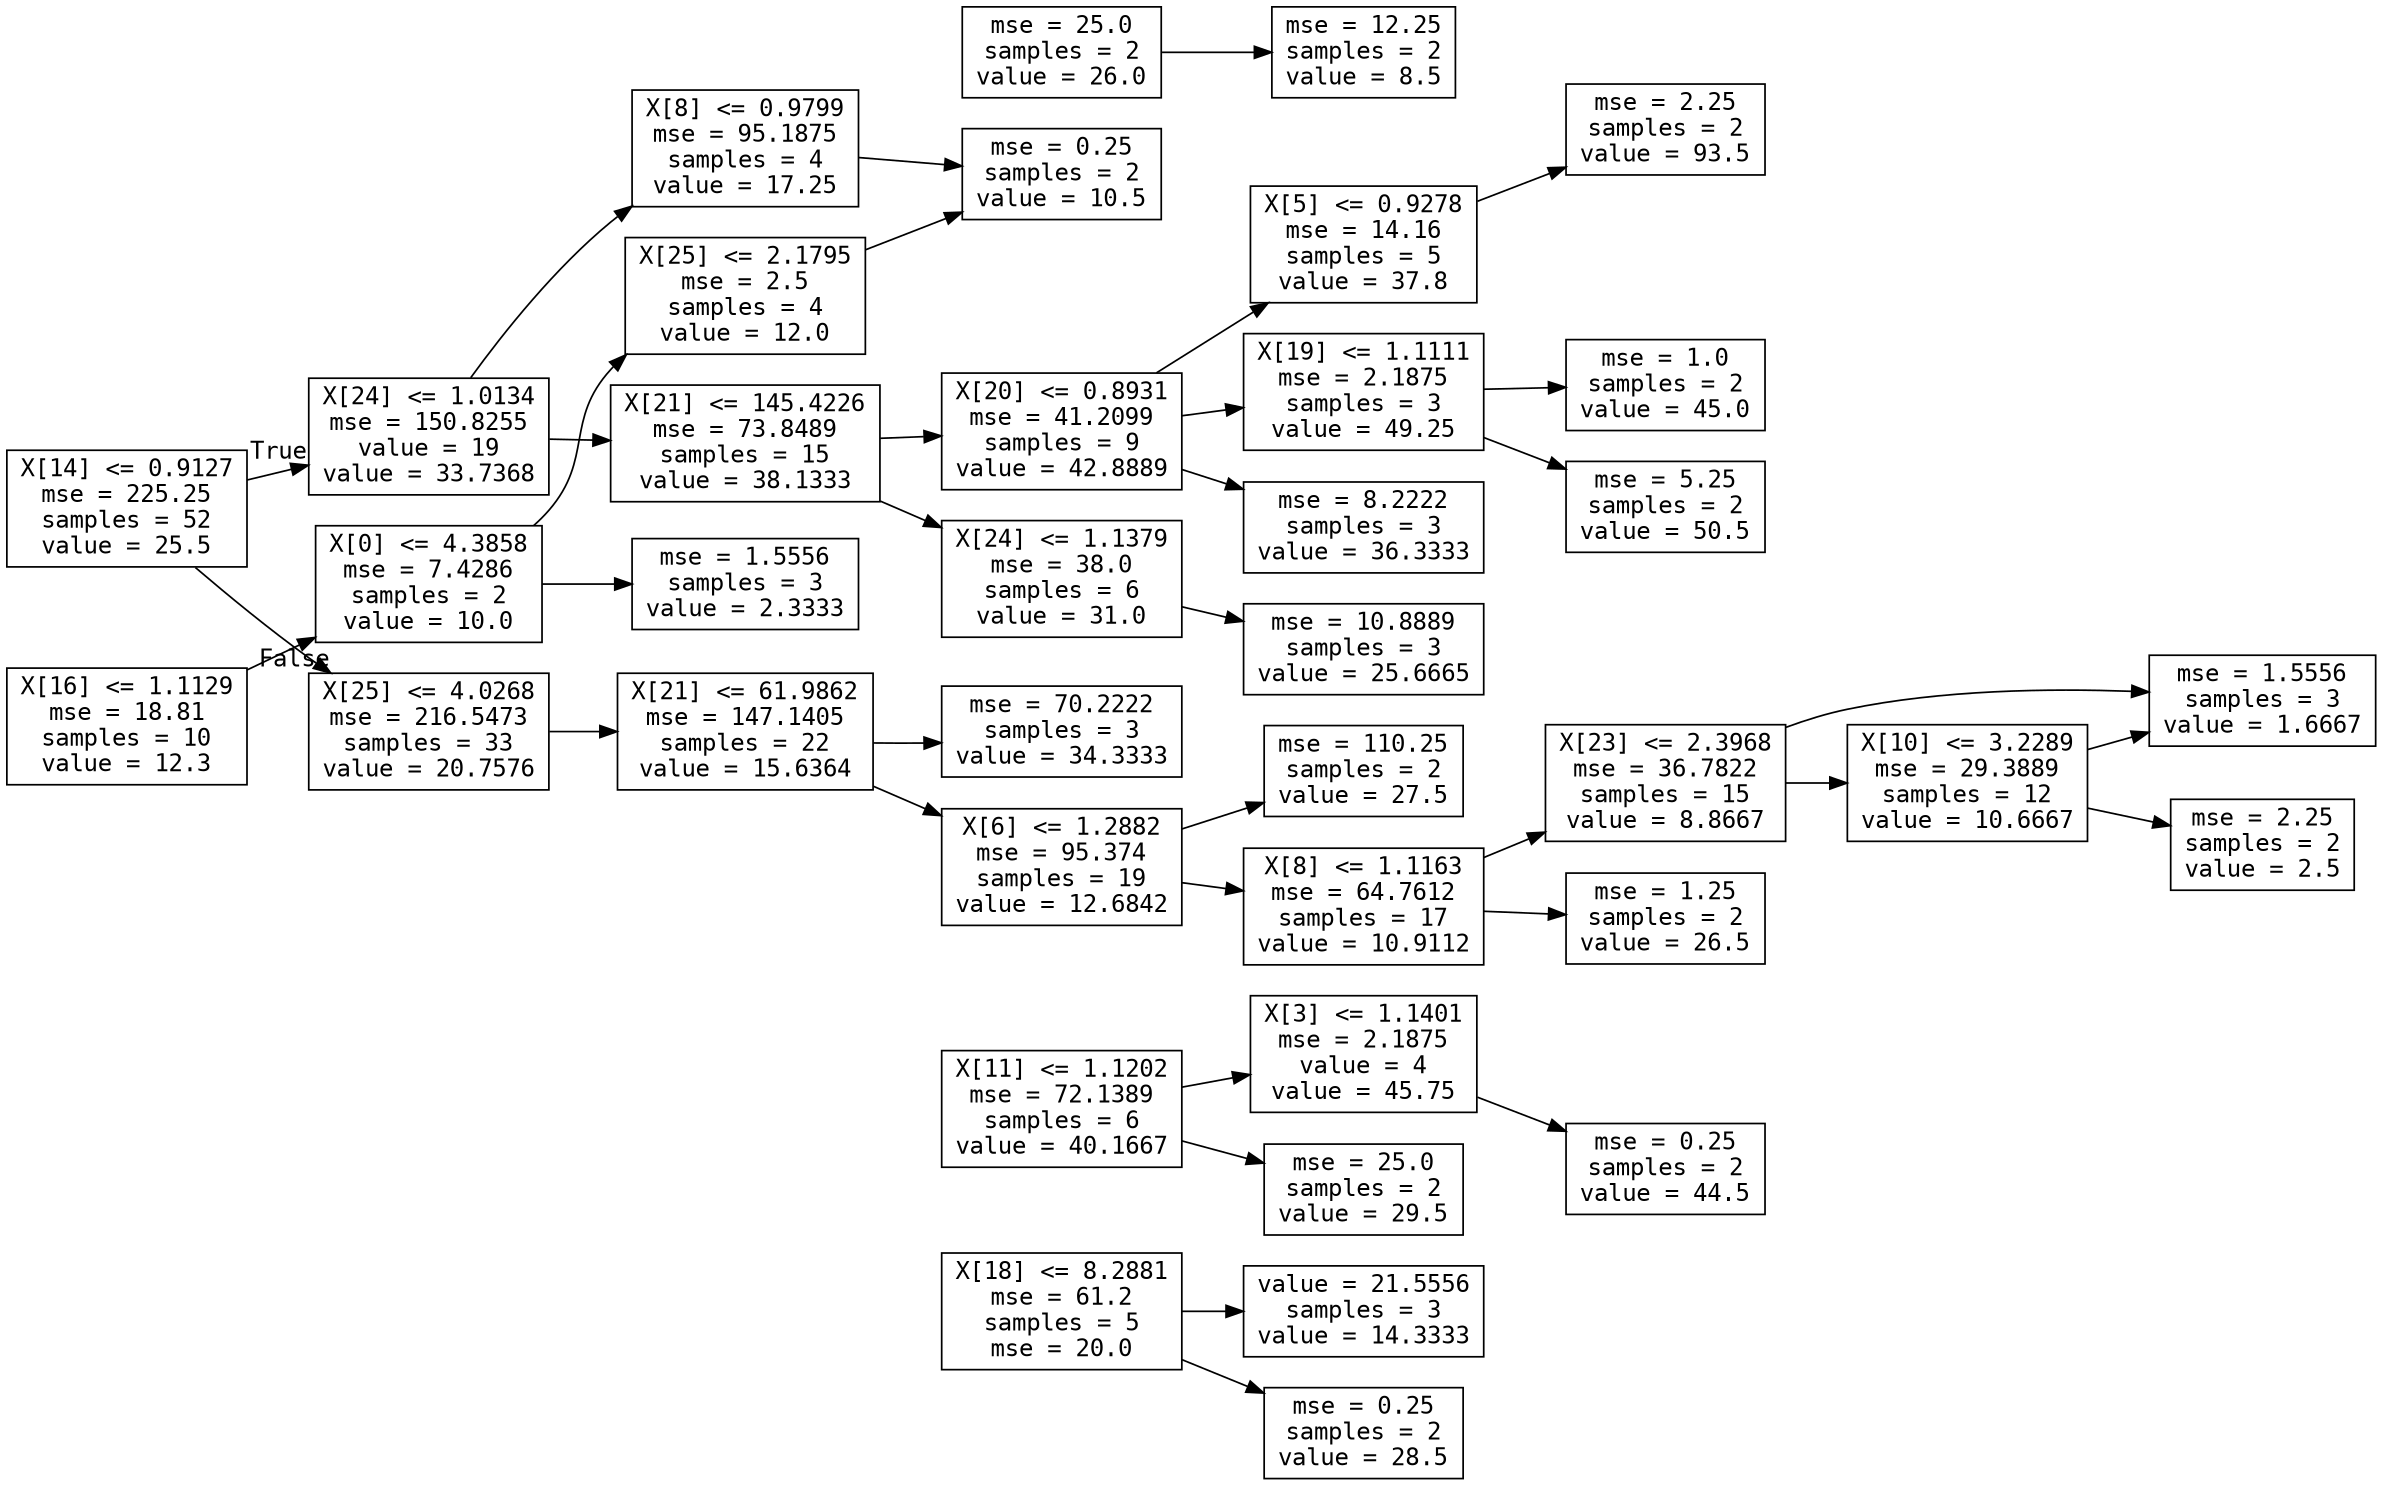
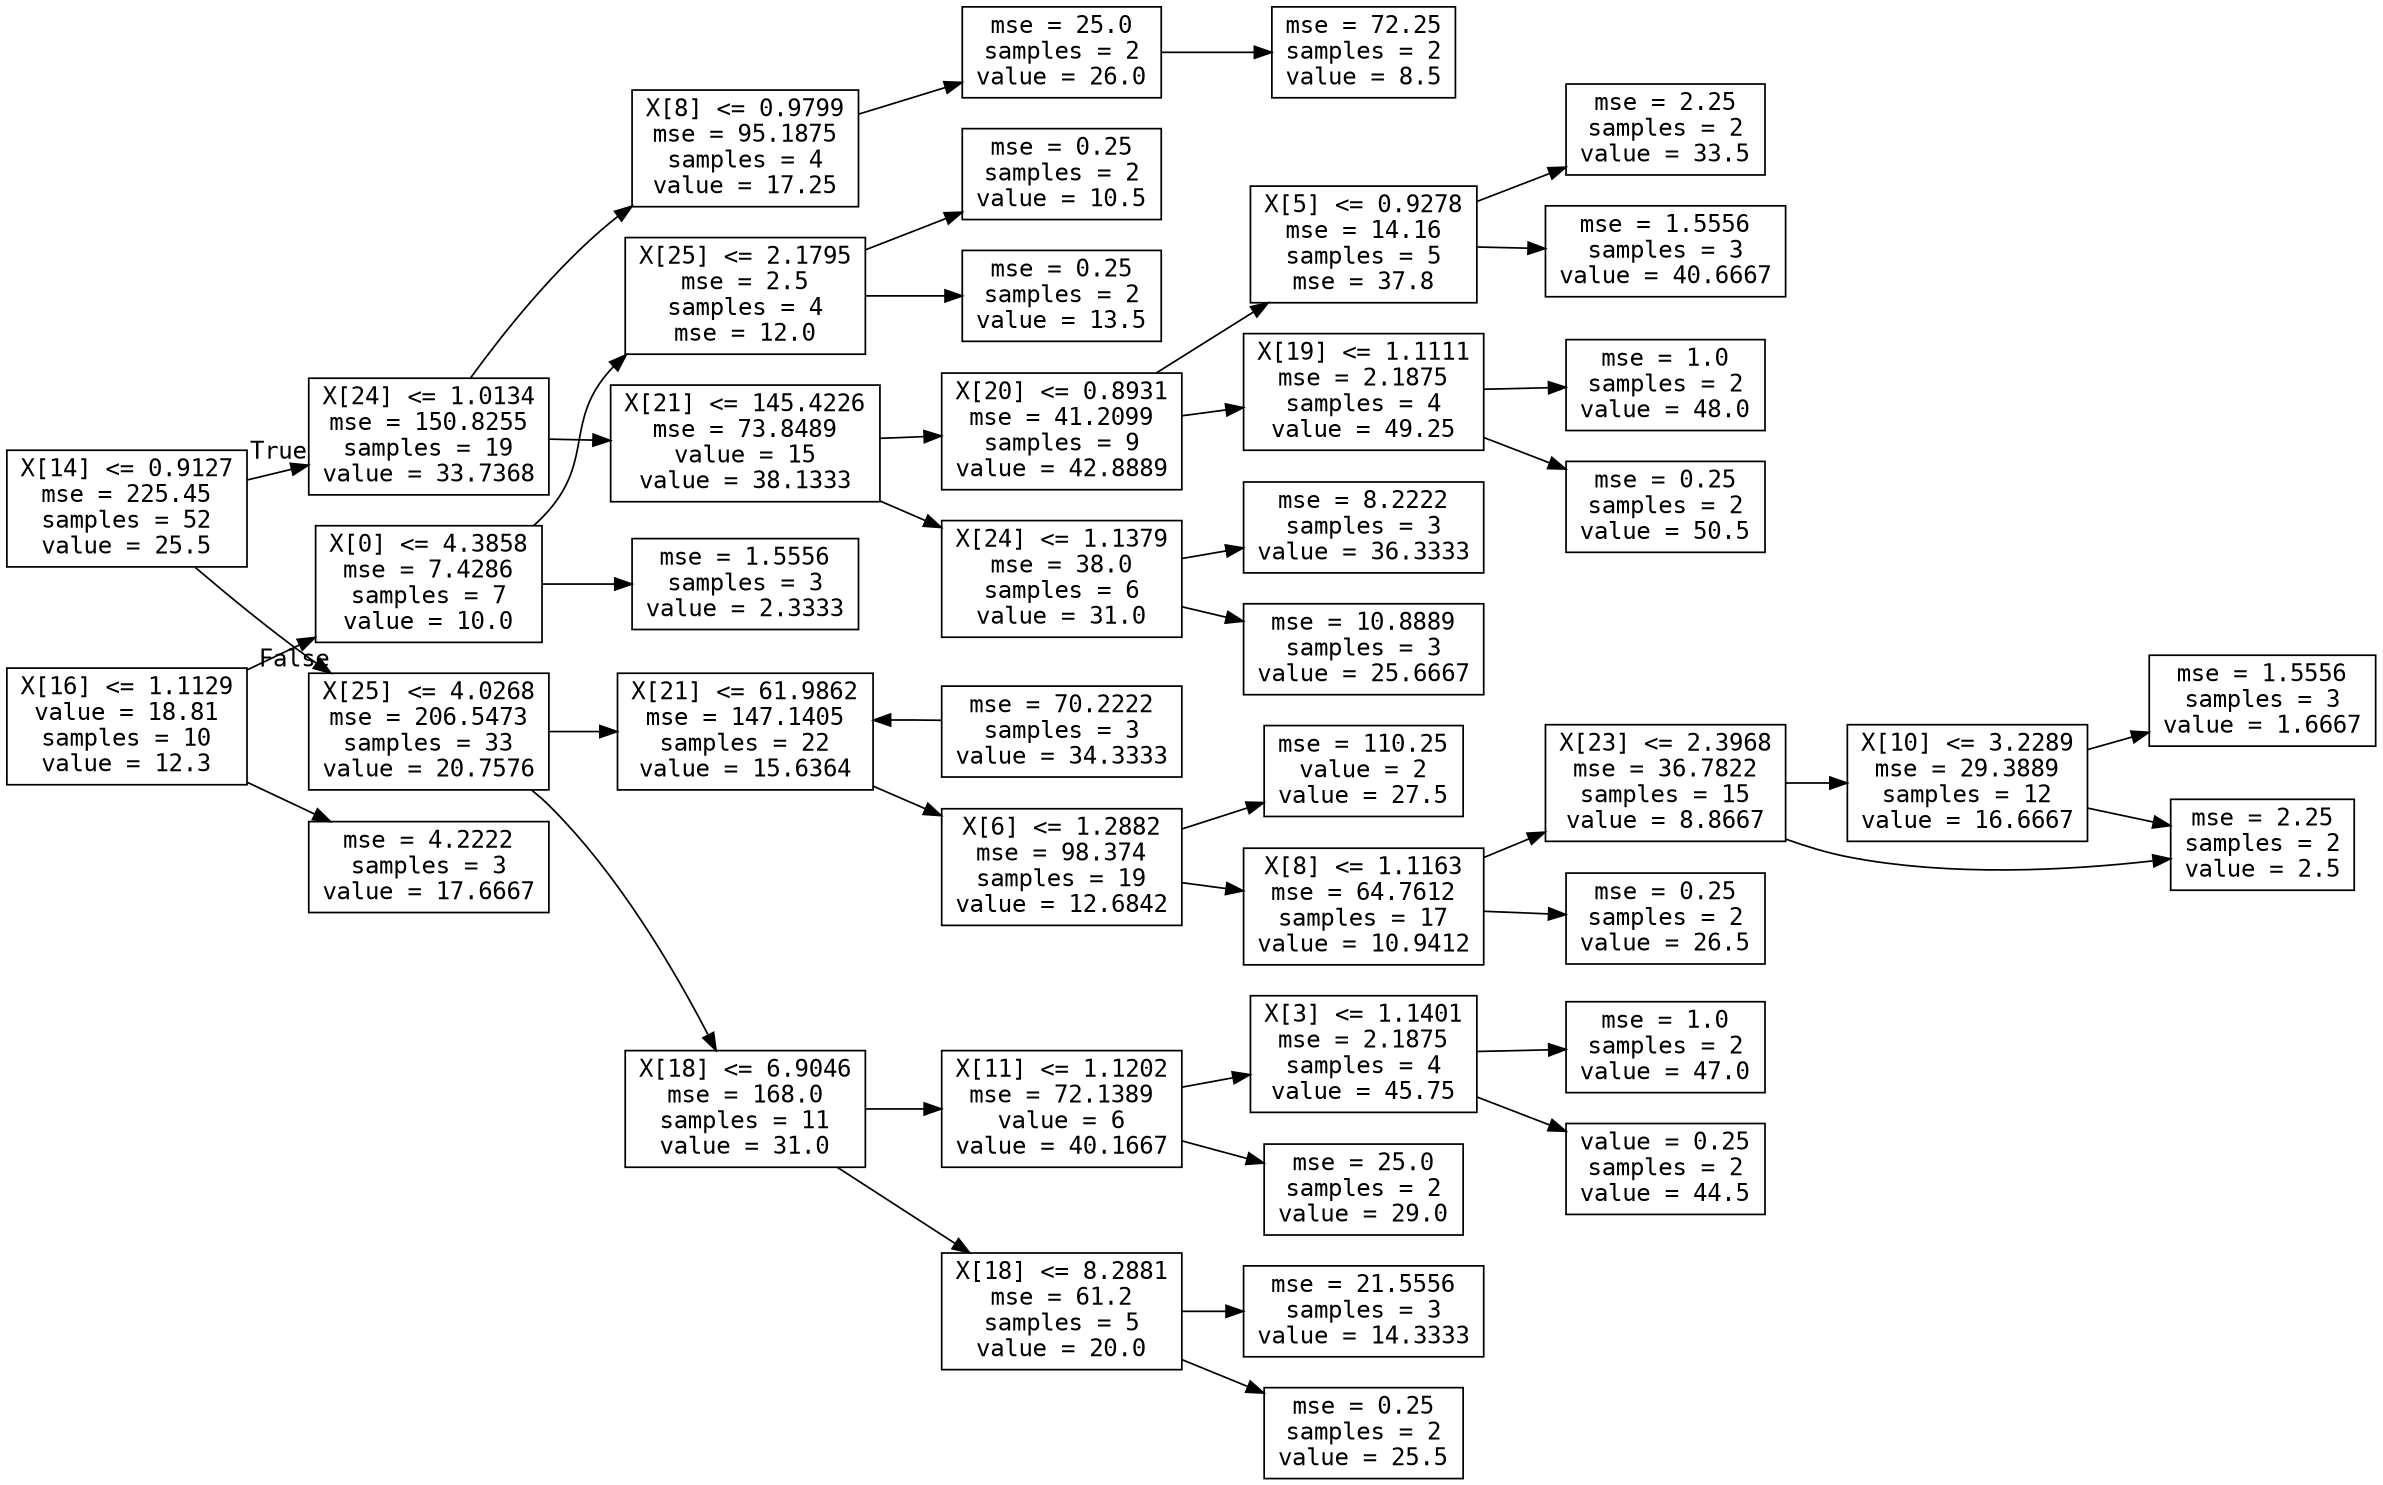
  digraph {
    fontname="DejaVu Sans Mono"
    rankdir=LR
    node [fontname="DejaVu Sans Mono" shape=box]
    edge [fontname="DejaVu Sans Mono"]
-   n1 [label="X[14] <= 0.9127\nmse = 225.25\nsamples = 52\nvalue = 25.5"]
-   n2 [label="X[24] <= 1.0134\nmse = 150.8255\nvalue = 19\nvalue = 33.7368"]
-   n3 [label="X[25] <= 4.0268\nmse = 216.5473\nsamples = 33\nvalue = 20.7576"]
+   n1 [label="X[14] <= 0.9127\nmse = 225.45\nsamples = 52\nvalue = 25.5"]
+   n2 [label="X[24] <= 1.0134\nmse = 150.8255\nsamples = 19\nvalue = 33.7368"]
+   n3 [label="X[25] <= 4.0268\nmse = 206.5473\nsamples = 33\nvalue = 20.7576"]
    n4 [label="X[8] <= 0.9799\nmse = 95.1875\nsamples = 4\nvalue = 17.25"]
-   n5 [label="X[21] <= 145.4226\nmse = 73.8489\nsamples = 15\nvalue = 38.1333"]
+   n5 [label="X[21] <= 145.4226\nmse = 73.8489\nvalue = 15\nvalue = 38.1333"]
    n6 [label="X[21] <= 61.9862\nmse = 147.1405\nsamples = 22\nvalue = 15.6364"]
+   n7 [label="X[18] <= 6.9046\nmse = 168.0\nsamples = 11\nvalue = 31.0"]
    n8 [label="mse = 25.0\nsamples = 2\nvalue = 26.0"]
    n9 [label="X[24] <= 1.1379\nmse = 38.0\nsamples = 6\nvalue = 31.0"]
    n10 [label="X[20] <= 0.8931\nmse = 41.2099\nsamples = 9\nvalue = 42.8889"]
-   n11 [label="mse = 12.25\nsamples = 2\nvalue = 8.5"]
+   n11 [label="mse = 72.25\nsamples = 2\nvalue = 8.5"]
    n12 [label="mse = 8.2222\nsamples = 3\nvalue = 36.3333"]
-   n13 [label="mse = 10.8889\nsamples = 3\nvalue = 25.6665"]
-   n14 [label="X[5] <= 0.9278\nmse = 14.16\nsamples = 5\nvalue = 37.8"]
-   n15 [label="X[19] <= 1.1111\nmse = 2.1875\nsamples = 3\nvalue = 49.25"]
-   n16 [label="mse = 2.25\nsamples = 2\nvalue = 93.5"]
-   n18 [label="mse = 1.0\nsamples = 2\nvalue = 45.0"]
-   n19 [label="mse = 5.25\nsamples = 2\nvalue = 50.5"]
+   n13 [label="mse = 10.8889\nsamples = 3\nvalue = 25.6667"]
+   n14 [label="X[5] <= 0.9278\nmse = 14.16\nsamples = 5\nmse = 37.8"]
+   n15 [label="X[19] <= 1.1111\nmse = 2.1875\nsamples = 4\nvalue = 49.25"]
+   n16 [label="mse = 2.25\nsamples = 2\nvalue = 33.5"]
+   n17 [label="mse = 1.5556\nsamples = 3\nvalue = 40.6667"]
+   n18 [label="mse = 1.0\nsamples = 2\nvalue = 48.0"]
+   n19 [label="mse = 0.25\nsamples = 2\nvalue = 50.5"]
    n20 [label="mse = 70.2222\nsamples = 3\nvalue = 34.3333"]
-   n21 [label="X[6] <= 1.2882\nmse = 95.374\nsamples = 19\nvalue = 12.6842"]
-   n22 [label="X[11] <= 1.1202\nmse = 72.1389\nsamples = 6\nvalue = 40.1667"]
-   n23 [label="X[18] <= 8.2881\nmse = 61.2\nsamples = 5\nmse = 20.0"]
-   n24 [label="mse = 110.25\nsamples = 2\nvalue = 27.5"]
-   n25 [label="X[8] <= 1.1163\nmse = 64.7612\nsamples = 17\nvalue = 10.9112"]
+   n21 [label="X[6] <= 1.2882\nmse = 98.374\nsamples = 19\nvalue = 12.6842"]
+   n22 [label="X[11] <= 1.1202\nmse = 72.1389\nvalue = 6\nvalue = 40.1667"]
+   n23 [label="X[18] <= 8.2881\nmse = 61.2\nsamples = 5\nvalue = 20.0"]
+   n24 [label="mse = 110.25\nvalue = 2\nvalue = 27.5"]
+   n25 [label="X[8] <= 1.1163\nmse = 64.7612\nsamples = 17\nvalue = 10.9412"]
    n26 [label="X[23] <= 2.3968\nmse = 36.7822\nsamples = 15\nvalue = 8.8667"]
-   n27 [label="mse = 1.25\nsamples = 2\nvalue = 26.5"]
+   n27 [label="mse = 0.25\nsamples = 2\nvalue = 26.5"]
    n28 [label="mse = 1.5556\nsamples = 3\nvalue = 1.6667"]
-   n29 [label="X[10] <= 3.2289\nmse = 29.3889\nsamples = 12\nvalue = 10.6667"]
+   n29 [label="X[10] <= 3.2289\nmse = 29.3889\nsamples = 12\nvalue = 16.6667"]
    n30 [label="mse = 2.25\nsamples = 2\nvalue = 2.5"]
-   n31 [label="X[16] <= 1.1129\nmse = 18.81\nsamples = 10\nvalue = 12.3"]
-   n32 [label="X[0] <= 4.3858\nmse = 7.4286\nsamples = 2\nvalue = 10.0"]
-   n34 [label="X[25] <= 2.1795\nmse = 2.5\nsamples = 4\nvalue = 12.0"]
+   n31 [label="X[16] <= 1.1129\nvalue = 18.81\nsamples = 10\nvalue = 12.3"]
+   n32 [label="X[0] <= 4.3858\nmse = 7.4286\nsamples = 7\nvalue = 10.0"]
+   n33 [label="mse = 4.2222\nsamples = 3\nvalue = 17.6667"]
+   n34 [label="X[25] <= 2.1795\nmse = 2.5\nsamples = 4\nmse = 12.0"]
    n35 [label="mse = 1.5556\nsamples = 3\nvalue = 2.3333"]
    n36 [label="mse = 0.25\nsamples = 2\nvalue = 10.5"]
-   n38 [label="X[3] <= 1.1401\nmse = 2.1875\nvalue = 4\nvalue = 45.75"]
-   n39 [label="mse = 25.0\nsamples = 2\nvalue = 29.5"]
-   n40 [label="value = 21.5556\nsamples = 3\nvalue = 14.3333"]
-   n41 [label="mse = 0.25\nsamples = 2\nvalue = 28.5"]
-   n43 [label="mse = 0.25\nsamples = 2\nvalue = 44.5"]
+   n37 [label="mse = 0.25\nsamples = 2\nvalue = 13.5"]
+   n38 [label="X[3] <= 1.1401\nmse = 2.1875\nsamples = 4\nvalue = 45.75"]
+   n39 [label="mse = 25.0\nsamples = 2\nvalue = 29.0"]
+   n40 [label="mse = 21.5556\nsamples = 3\nvalue = 14.3333"]
+   n41 [label="mse = 0.25\nsamples = 2\nvalue = 25.5"]
+   n42 [label="mse = 1.0\nsamples = 2\nvalue = 47.0"]
+   n43 [label="value = 0.25\nsamples = 2\nvalue = 44.5"]
    n1 -> n2 [headlabel=True labelangle=45 labeldistance=2.5]
    n1 -> n3 [headlabel=False labelangle=-45 labeldistance=2.5]
    n2 -> n4
    n2 -> n5
    n3 -> n6
-   n4 -> n36
+   n3 -> n7
+   n4 -> n8
    n5 -> n9
    n5 -> n10
-   n6 -> n20
+   n20 -> n6
    n6 -> n21
+   n7 -> n22
+   n7 -> n23
    n8 -> n11
-   n10 -> n12
+   n9 -> n12
    n9 -> n13
    n10 -> n14
    n10 -> n15
    n14 -> n16
+   n14 -> n17
    n15 -> n18
    n15 -> n19
    n21 -> n24
    n21 -> n25
    n22 -> n38
    n22 -> n39
    n23 -> n40
    n23 -> n41
    n25 -> n26
    n25 -> n27
-   n26 -> n28
+   n26 -> n30
    n26 -> n29
    n29 -> n28
    n29 -> n30
    n31 -> n32
+   n31 -> n33
    n32 -> n34
    n32 -> n35
    n34 -> n36
+   n34 -> n37
+   n38 -> n42
    n38 -> n43
  }
